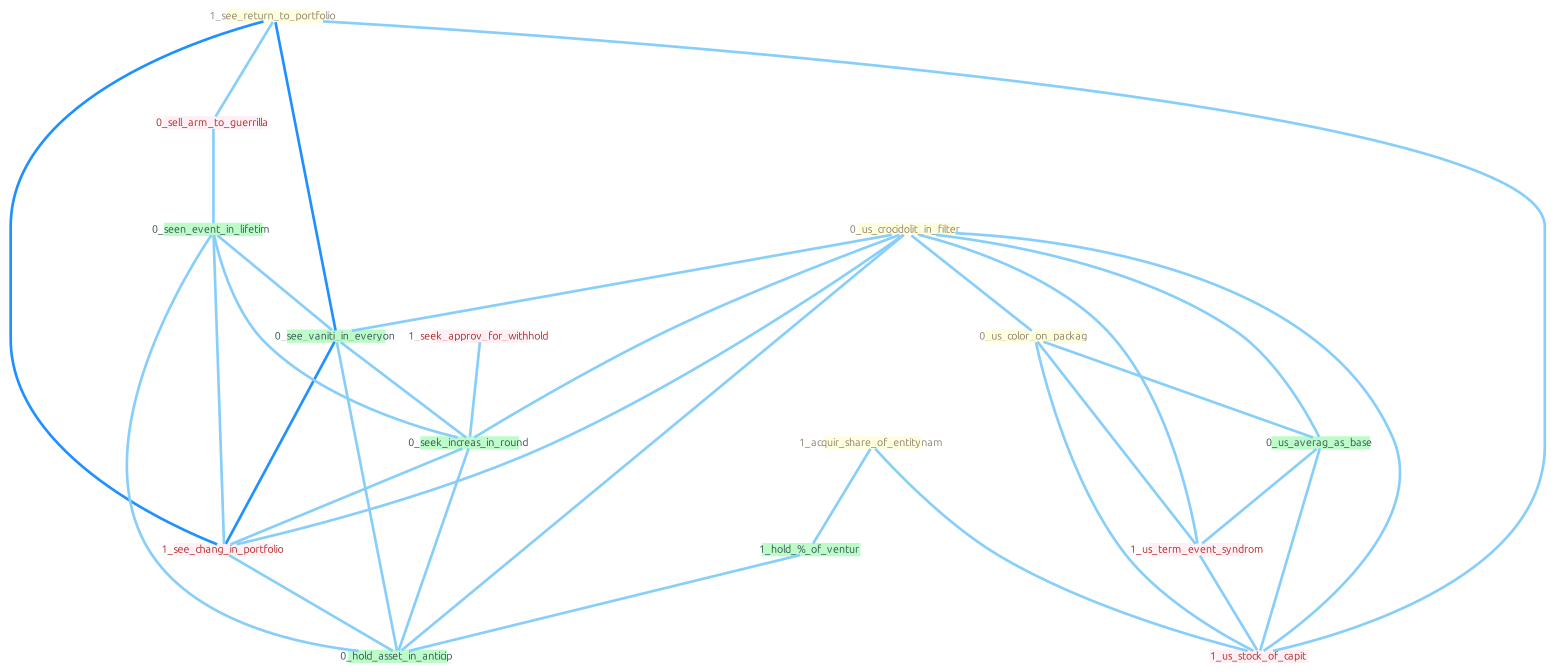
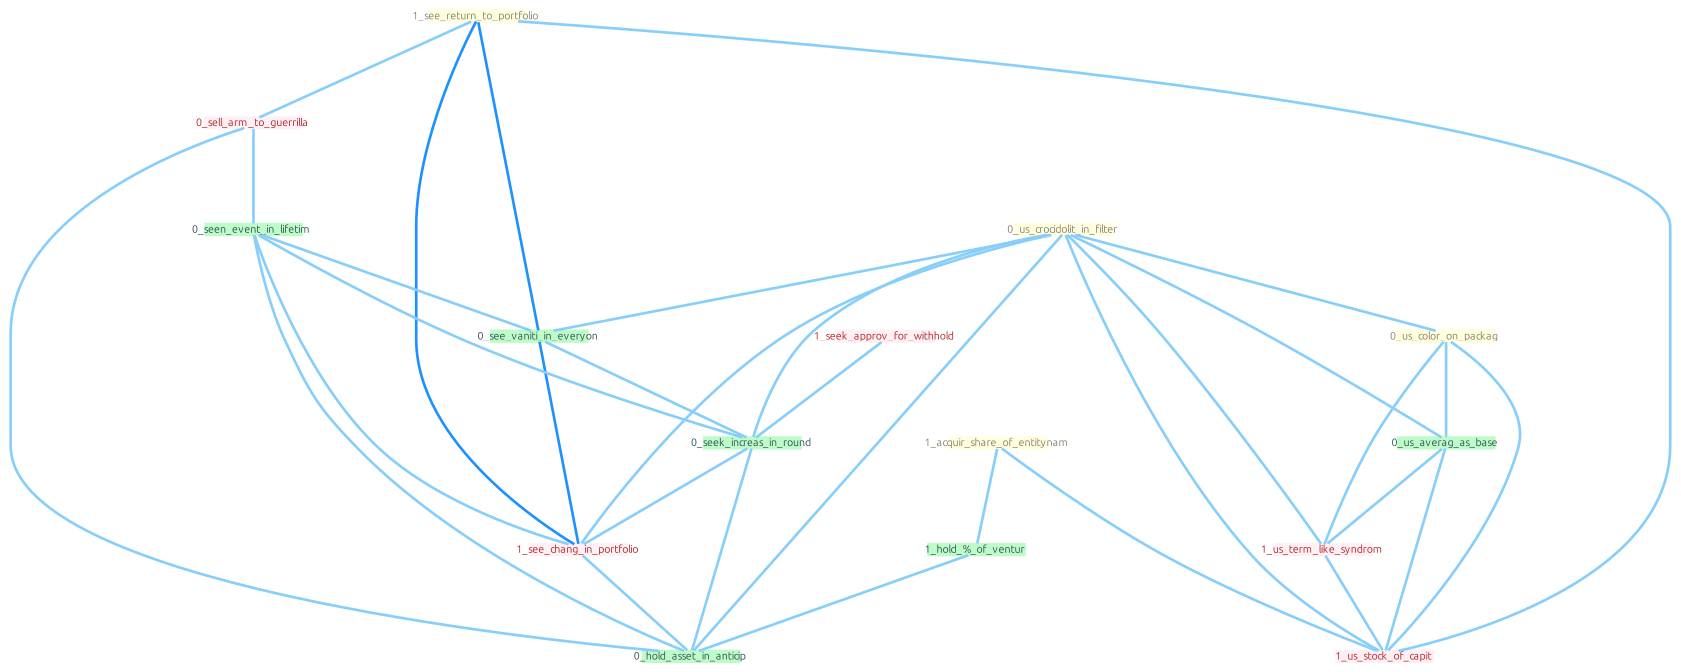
  graph {
    fontname=Ubuntu
    node [color="#BDFCC9" fixedsize=true fontcolor="#2f4f4f" fontname=Ubuntu fontsize=4 shape=polygon style=filled]
    edge [color="#87cefa" fontname=Ubuntu w=1]
    "1_see_return_to_portfolio " [color="#ffffe0" fontcolor="#8b7d6b" height=.06 width=.5]
    "0_us_crocidolit_in_filter " [color="#ffffe0" fontcolor="#8b7d6b" height=.06 width=.5]
    "1_acquir_share_of_entitynam " [color="#ffffe0" fontcolor="#8b7d6b" height=.06 width=.5]
    "0_us_color_on_packag " [color="#ffffe0" fontcolor="#8b7d6b" height=.06 width=.5]
-   "1_us_term_like_syndrom " [color="#fff0f5" fontcolor="#b22222" height=.06 width=.5 label="1_us_term_event_syndrom"]
+   "1_us_term_like_syndrom " [color="#fff0f5" fontcolor="#b22222" height=.06 width=.5]
    "1_seek_approv_for_withhold " [color="#fff0f5" fontcolor="#b22222" height=.06 width=.5]
    "0_sell_arm_to_guerrilla " [color="#fff0f5" fontcolor="#b22222" height=.06 width=.5]
    "1_us_stock_of_capit " [color="#fff0f5" fontcolor="#b22222" height=.06 width=.5]
    "1_see_chang_in_portfolio " [color="#fff0f5" fontcolor="#b22222" height=.06 width=.5]
    "0_see_vaniti_in_everyon " [height=.06 width=.5]
    "0_us_averag_as_base " [height=.06 width=.5]
    "0_seek_increas_in_round " [height=.06 width=.5]
    "0_hold_asset_in_anticip " [height=.06 width=.5]
    "1_hold_%_of_ventur " [height=.06 width=.5]
    "0_seen_event_in_lifetim " [height=.06 width=.5]
    subgraph sub_1 {
      "1_see_return_to_portfolio "
      "0_us_crocidolit_in_filter "
      "1_acquir_share_of_entitynam "
      "0_us_color_on_packag "
    }
    subgraph sub_2 {
      "1_us_term_like_syndrom "
      "1_seek_approv_for_withhold "
      "0_sell_arm_to_guerrilla "
      "1_us_stock_of_capit "
      "1_see_chang_in_portfolio "
    }
    "1_see_return_to_portfolio " -- "0_sell_arm_to_guerrilla "
    "1_see_return_to_portfolio " -- "1_us_stock_of_capit "
    "1_see_return_to_portfolio " -- "1_see_chang_in_portfolio " [color="#1e90ff" w=2]
    "1_see_return_to_portfolio " -- "0_see_vaniti_in_everyon " [color="#1e90ff"]
    "0_us_crocidolit_in_filter " -- "0_us_color_on_packag "
    "0_us_crocidolit_in_filter " -- "1_us_term_like_syndrom "
    "0_us_crocidolit_in_filter " -- "1_us_stock_of_capit "
    "0_us_crocidolit_in_filter " -- "1_see_chang_in_portfolio "
    "0_us_crocidolit_in_filter " -- "0_see_vaniti_in_everyon "
    "0_us_crocidolit_in_filter " -- "0_us_averag_as_base "
    "0_us_crocidolit_in_filter " -- "0_seek_increas_in_round "
    "0_us_crocidolit_in_filter " -- "0_hold_asset_in_anticip "
    "1_acquir_share_of_entitynam " -- "1_us_stock_of_capit "
    "1_acquir_share_of_entitynam " -- "1_hold_%_of_ventur "
    "0_us_color_on_packag " -- "1_us_term_like_syndrom "
    "0_us_color_on_packag " -- "1_us_stock_of_capit "
    "0_us_color_on_packag " -- "0_us_averag_as_base "
    "1_us_term_like_syndrom " -- "1_us_stock_of_capit "
    "1_seek_approv_for_withhold " -- "0_seek_increas_in_round "
    "0_sell_arm_to_guerrilla " -- "0_seen_event_in_lifetim "
    "1_see_chang_in_portfolio " -- "0_hold_asset_in_anticip "
    "0_see_vaniti_in_everyon " -- "1_see_chang_in_portfolio " [color="#1e90ff" w=2]
    "0_see_vaniti_in_everyon " -- "0_seek_increas_in_round "
-   "0_see_vaniti_in_everyon " -- "0_hold_asset_in_anticip "
+   "0_sell_arm_to_guerrilla " -- "0_hold_asset_in_anticip "
    "0_us_averag_as_base " -- "1_us_term_like_syndrom "
    "0_us_averag_as_base " -- "1_us_stock_of_capit "
    "0_seek_increas_in_round " -- "1_see_chang_in_portfolio "
    "0_seek_increas_in_round " -- "0_hold_asset_in_anticip "
    "1_hold_%_of_ventur " -- "0_hold_asset_in_anticip "
    "0_seen_event_in_lifetim " -- "1_see_chang_in_portfolio "
    "0_seen_event_in_lifetim " -- "0_see_vaniti_in_everyon "
    "0_seen_event_in_lifetim " -- "0_seek_increas_in_round "
    "0_seen_event_in_lifetim " -- "0_hold_asset_in_anticip "
  }
